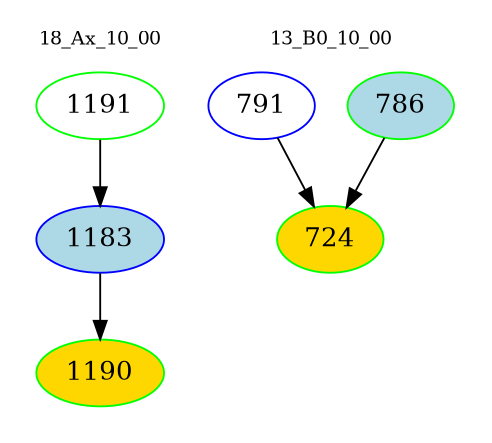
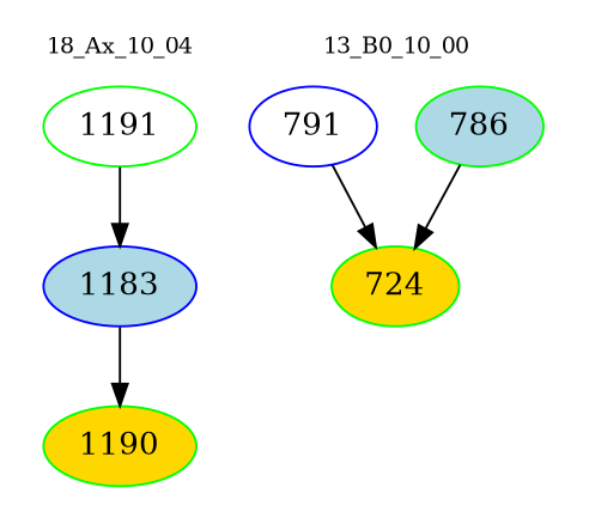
  digraph {
    node [color=green fillcolor=white style=filled]
    edge [color=black]
    n1 [label=1191]
    n2 [color=blue fillcolor=lightblue label=1183]
    n3 [fillcolor=gold label=1190]
    n4 [fillcolor=lightblue label=786]
    n5 [color=blue label=791]
    n6 [fillcolor=gold label=724]
    subgraph cluster_1 {
      color=white
      fontsize=10
-     label="18_Ax_10_00"
+     label="18_Ax_10_04"
      n1
      n2
      n3
    }
    subgraph cluster_2 {
      color=white
      fontsize=10
      label="13_B0_10_00"
      n4
      n5
      n6
    }
    n1 -> n2
    n2 -> n3
    n4 -> n6
    n5 -> n6
  }
